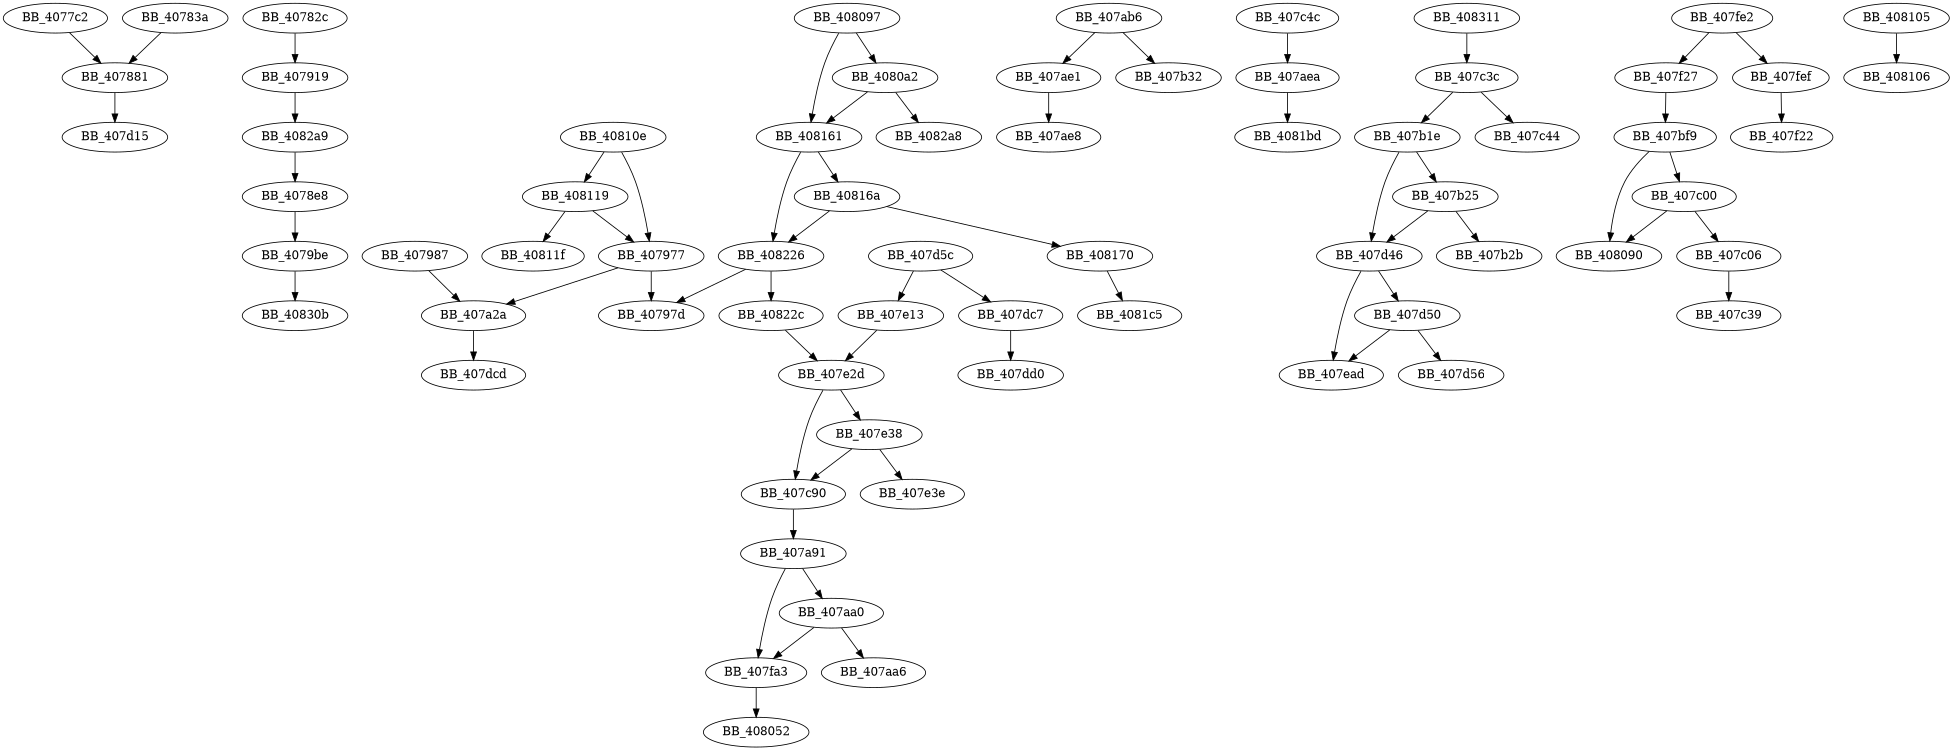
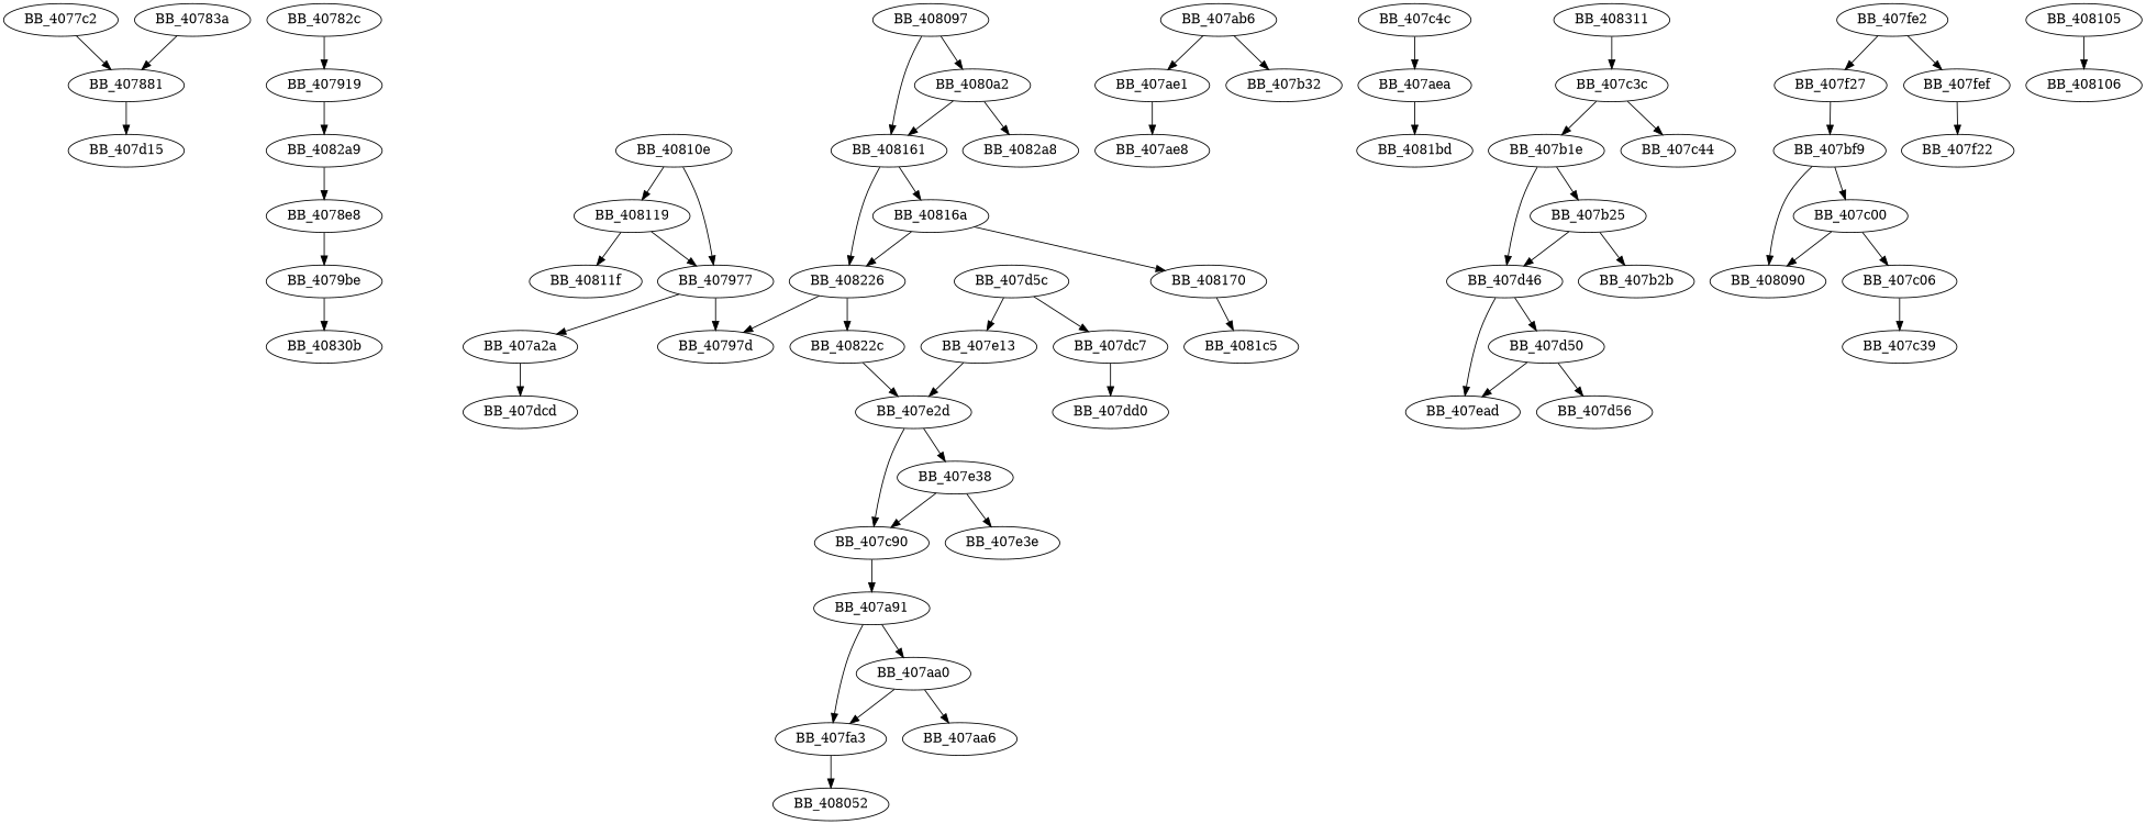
  digraph {
    n1 [label=BB_4077c2]
    BB_407881
    BB_407d15
    BB_40782c
    BB_407919
    BB_4082a9
    BB_4078e8
    BB_40783a
    BB_4079be
    BB_40830b
    BB_407977
    BB_40797d
    BB_407a2a
    BB_407dcd
-   BB_407987
    BB_407a91
    BB_407aa0
    BB_407fa3
    BB_407aa6
    BB_408052
    BB_407ab6
    BB_407ae1
    BB_407b32
    BB_407ae8
    BB_407aea
    BB_4081bd
    BB_407b1e
    BB_407b25
    BB_407d46
    BB_407b2b
    BB_407d50
    BB_407ead
    BB_407d56
    BB_407bf9
    BB_407c00
    BB_408090
    BB_407c06
    BB_407c39
    BB_407c3c
    BB_407c44
    BB_407c4c
    BB_407c90
    BB_407d5c
    BB_407dc7
    BB_407e13
    BB_407dd0
    BB_407e2d
    BB_407e38
    BB_407e3e
    BB_407f27
    BB_407fe2
    BB_407fef
    BB_407f22
    BB_408097
    BB_4080a2
    BB_408161
    n57 [label=BB_4082a8]
    BB_40816a
    BB_408226
    BB_408170
    BB_40822c
    BB_408105
    BB_408106
    BB_40810e
    BB_408119
    BB_40811f
    BB_4081c5
    BB_408311
    n1 -> BB_407881
    BB_407881 -> BB_407d15
    BB_40782c -> BB_407919
    BB_407919 -> BB_4082a9
    BB_4082a9 -> BB_4078e8
    BB_4078e8 -> BB_4079be
    BB_40783a -> BB_407881
    BB_4079be -> BB_40830b
    BB_407977 -> BB_40797d
    BB_407977 -> BB_407a2a
    BB_407a2a -> BB_407dcd
-   BB_407987 -> BB_407a2a
    BB_407a91 -> BB_407aa0
    BB_407a91 -> BB_407fa3
    BB_407aa0 -> BB_407fa3
    BB_407aa0 -> BB_407aa6
    BB_407fa3 -> BB_408052
    BB_407ab6 -> BB_407ae1
    BB_407ab6 -> BB_407b32
    BB_407ae1 -> BB_407ae8
    BB_407aea -> BB_4081bd
    BB_407b1e -> BB_407b25
    BB_407b1e -> BB_407d46
    BB_407b25 -> BB_407d46
    BB_407b25 -> BB_407b2b
    BB_407d46 -> BB_407d50
    BB_407d46 -> BB_407ead
    BB_407d50 -> BB_407ead
    BB_407d50 -> BB_407d56
    BB_407bf9 -> BB_407c00
    BB_407bf9 -> BB_408090
    BB_407c00 -> BB_408090
    BB_407c00 -> BB_407c06
    BB_407c06 -> BB_407c39
    BB_407c3c -> BB_407b1e
    BB_407c3c -> BB_407c44
    BB_407c4c -> BB_407aea
    BB_407c90 -> BB_407a91
    BB_407d5c -> BB_407dc7
    BB_407d5c -> BB_407e13
    BB_407dc7 -> BB_407dd0
    BB_407e13 -> BB_407e2d
    BB_407e2d -> BB_407c90
    BB_407e2d -> BB_407e38
    BB_407e38 -> BB_407c90
    BB_407e38 -> BB_407e3e
    BB_407f27 -> BB_407bf9
    BB_407fe2 -> BB_407f27
    BB_407fe2 -> BB_407fef
    BB_407fef -> BB_407f22
    BB_408097 -> BB_4080a2
    BB_408097 -> BB_408161
    BB_4080a2 -> BB_408161
    BB_4080a2 -> n57
    BB_408161 -> BB_40816a
    BB_408161 -> BB_408226
    BB_40816a -> BB_408226
    BB_40816a -> BB_408170
    BB_408226 -> BB_40797d
    BB_408226 -> BB_40822c
    BB_408170 -> BB_4081c5
    BB_40822c -> BB_407e2d
    BB_408105 -> BB_408106
    BB_40810e -> BB_407977
    BB_40810e -> BB_408119
    BB_408119 -> BB_407977
    BB_408119 -> BB_40811f
    BB_408311 -> BB_407c3c
  }
